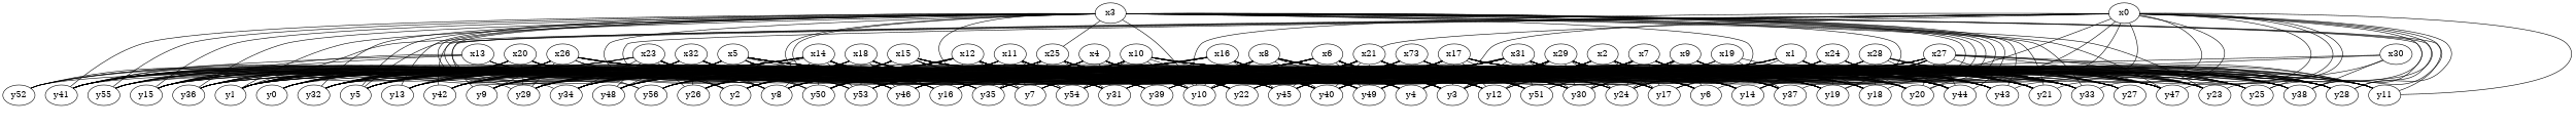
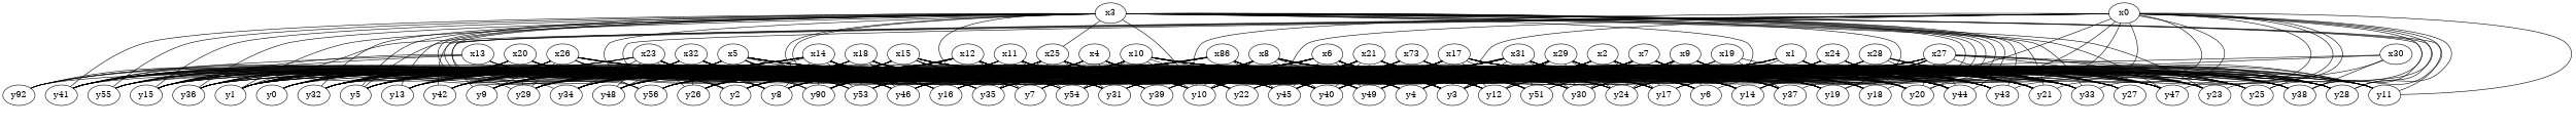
  strict graph {
    x20
    y1
    y56
    y20
    y49
    y16
    y45
    y0
    y13
    y2
    y5
    y15
    y36
    y31
    y17
    y29
-   y52
-   y50
+   y52 [label=y92]
+   y50 [label=y90]
    x6
    y25
    y4
    y32
    y12
    y7
    y53
    y21
    y51
    y27
    y34
    y37
    y24
    y38
    y3
    y33
    y35
    y11
    y44
    y8
    y43
    x18
    y30
    y54
    y41
    y40
    y28
    y46
    y48
    y42
    y39
    x14
    y26
    y10
    y19
    y22
    y9
    y14
    y55
    y47
    x28
    y18
    x0
    y23
    x30
    x32
    x26
    x31
    y6
-   x16
+   x16 [label=x86]
    x15
    x3
    x25
    x10
    x27
    x21
    x8
    x4
    x1
    x5
    x19
    x23
    x9
    x12
    x24
    x29
    x7
    n86 [label=x73]
    x17
    x13
    x11
    x2
    x20 -- y1
    x20 -- y56
    x20 -- y20
    x20 -- y49
    x20 -- y16
    x20 -- y45
    x20 -- y0
    x20 -- y13
    x20 -- y2
    x20 -- y5
    x20 -- y15
    x20 -- y36
    x20 -- y31
    x20 -- y17
    x20 -- y29
    x20 -- y52
    x20 -- y50
    x6 -- y1
    x6 -- y56
    x6 -- y49
    x6 -- y16
    x6 -- y45
    x6 -- y2
    x6 -- y36
    x6 -- y31
    x6 -- y29
    x6 -- y50
    x6 -- y25
    x6 -- y4
    x6 -- y32
    x6 -- y12
    x6 -- y7
    x6 -- y53
    x6 -- y21
    x6 -- y51
    x6 -- y27
    x6 -- y34
    x6 -- y37
    x6 -- y24
    x6 -- y38
    x6 -- y3
    x6 -- y33
    x6 -- y35
    x6 -- y11
    x6 -- y44
    x6 -- y8
    x6 -- y43
    x18 -- y1
    x18 -- y56
    x18 -- y20
    x18 -- y16
    x18 -- y13
    x18 -- y15
    x18 -- y17
    x18 -- y29
    x18 -- y25
    x18 -- y4
    x18 -- y32
    x18 -- y53
    x18 -- y21
    x18 -- y34
    x18 -- y33
    x18 -- y35
    x18 -- y44
    x18 -- y30
    x18 -- y54
    x18 -- y41
    x18 -- y40
    x18 -- y28
    x18 -- y46
    x18 -- y48
    x18 -- y42
    x18 -- y39
    x14 -- y1
    x14 -- y49
    x14 -- y45
    x14 -- y0
    x14 -- y13
    x14 -- y5
    x14 -- y15
    x14 -- y36
    x14 -- y31
    x14 -- y52
    x14 -- y50
    x14 -- y25
    x14 -- y4
    x14 -- y32
    x14 -- y7
    x14 -- y53
    x14 -- y21
    x14 -- y34
    x14 -- y24
    x14 -- y38
    x14 -- y3
    x14 -- y35
    x14 -- y44
    x14 -- y8
    x14 -- y43
    x14 -- y30
    x14 -- y54
    x14 -- y41
    x14 -- y40
    x14 -- y46
    x14 -- y26
    x14 -- y10
    x14 -- y19
    x14 -- y22
    x14 -- y9
    x14 -- y14
    x14 -- y55
    x14 -- y47
    x28 -- y49
    x28 -- y16
    x28 -- y15
    x28 -- y4
    x28 -- y12
    x28 -- y21
    x28 -- y27
    x28 -- y11
    x28 -- y44
    x28 -- y8
    x28 -- y28
    x28 -- y48
    x28 -- y18
    x0 -- y1
    x0 -- y20
-   x0 -- x21
+   x0 -- y45
    x0 -- y5
    x0 -- y17
    x0 -- y25
    x0 -- y4
    x0 -- y21
    x0 -- y37
    x0 -- y38
    x0 -- y33
    x0 -- y11
    x0 -- y8
    x0 -- y43
    x0 -- y28
    x0 -- y42
    x0 -- y10
    x0 -- y19
    x0 -- y9
    x0 -- y14
    x0 -- y47
    x0 -- y23
    x30 -- y31
    x30 -- y25
    x30 -- y38
    x30 -- y14
    x32 -- y49
    x32 -- y13
    x32 -- y5
    x32 -- y36
    x32 -- y31
    x32 -- y29
    x32 -- y32
    x32 -- y12
    x32 -- y7
    x32 -- y53
    x32 -- y24
    x32 -- y35
    x32 -- y44
    x32 -- y8
    x32 -- y43
    x32 -- y41
    x32 -- y40
    x32 -- y46
    x32 -- y48
    x32 -- y42
    x32 -- y26
    x32 -- y10
    x32 -- y9
    x32 -- y55
    x32 -- y47
    x32 -- y23
    x26 -- y1
    x26 -- y20
    x26 -- y16
    x26 -- y0
    x26 -- y2
    x26 -- y15
    x26 -- y36
    x26 -- y29
    x26 -- y32
    x26 -- y3
    x26 -- y33
    x26 -- y35
    x26 -- y8
    x26 -- y54
    x26 -- y41
    x26 -- y40
    x26 -- y46
    x26 -- y42
-   x26 -- y39
+   x26 -- y56
    x26 -- y9
    x26 -- y14
    x31 -- y1
    x31 -- y49
    x31 -- y16
    x31 -- y36
    x31 -- y31
    x31 -- y17
    x31 -- y32
    x31 -- y21
    x31 -- y51
    x31 -- y37
    x31 -- y3
    x31 -- y33
    x31 -- y44
    x31 -- y8
    x31 -- y30
    x31 -- y40
    x31 -- y28
    x31 -- y39
    x31 -- y26
    x31 -- y10
    x31 -- y19
    x31 -- y9
    x31 -- y47
    x31 -- y18
    x31 -- y6
    x16 -- y1
    x16 -- y45
    x16 -- y2
    x16 -- y5
    x16 -- y36
    x16 -- y29
    x16 -- y50
    x16 -- y25
    x16 -- y12
    x16 -- y7
    x16 -- y53
    x16 -- y37
    x16 -- y38
    x16 -- y3
    x16 -- y35
    x16 -- y11
    x16 -- y43
    x16 -- y30
    x16 -- y40
    x16 -- y46
    x16 -- y48
    x16 -- y42
    x16 -- y10
    x16 -- y19
    x16 -- y18
    x16 -- y6
    x15 -- y20
    x15 -- y45
    x15 -- y0
    x15 -- y2
    x15 -- y15
    x15 -- y31
    x15 -- y29
    x15 -- y50
    x15 -- y4
    x15 -- y12
    x15 -- y7
    x15 -- y51
    x15 -- y34
    x15 -- y24
    x15 -- y38
    x15 -- y3
    x15 -- y33
    x15 -- y8
    x15 -- y30
    x15 -- y54
    x15 -- y41
    x15 -- y42
    x15 -- y26
    x15 -- y10
    x15 -- y9
    x15 -- y6
    x3 -- y1
    x3 -- y56
    x3 -- y20
    x3 -- y16
    x3 -- y13
    x3 -- y5
    x3 -- y15
    x3 -- y36
    x3 -- y31
    x3 -- y17
    x3 -- y29
    x3 -- y32
    x3 -- y21
    x3 -- y34
    x3 -- y24
    x3 -- y38
    x3 -- y33
    x3 -- y35
    x3 -- y11
    x3 -- y44
    x3 -- y8
    x3 -- y43
    x3 -- y30
    x3 -- y41
    x3 -- y28
    x3 -- y10
    x3 -- y14
    x3 -- y55
    x3 -- y47
    x3 -- y18
    x3 -- y23
    x3 -- x25
    x25 -- y56
    x25 -- y20
    x25 -- y45
    x25 -- y0
    x25 -- y2
    x25 -- y5
    x25 -- y15
    x25 -- y31
    x25 -- y29
    x25 -- y4
    x25 -- y12
    x25 -- y7
    x25 -- y21
    x25 -- y51
    x25 -- y27
    x25 -- y24
    x25 -- y3
    x25 -- y33
    x25 -- y35
    x25 -- y8
    x25 -- y30
    x25 -- y41
    x25 -- y48
    x25 -- y26
    x25 -- y22
    x25 -- y14
    x25 -- y55
    x25 -- y18
    x25 -- y23
    x25 -- y6
    x10 -- y1
    x10 -- y45
    x10 -- y13
    x10 -- y2
    x10 -- y5
    x10 -- y36
    x10 -- y17
    x10 -- y29
    x10 -- y50
    x10 -- y25
    x10 -- y32
    x10 -- y12
    x10 -- y53
    x10 -- y21
    x10 -- y27
    x10 -- y34
    x10 -- y37
    x10 -- y24
    x10 -- y3
    x10 -- y33
    x10 -- y35
    x10 -- y11
    x10 -- y44
    x10 -- y8
    x10 -- y43
    x10 -- y54
    x10 -- y41
    x10 -- y28
    x10 -- y46
    x10 -- y42
    x10 -- y39
    x10 -- y26
    x10 -- y10
    x10 -- y19
    x10 -- y22
    x10 -- y9
    x10 -- y14
    x10 -- y18
    x27 -- y56
    x27 -- y20
    x27 -- y45
    x27 -- y17
    x27 -- y50
    x27 -- y4
    x27 -- y21
    x27 -- y34
    x27 -- y24
    x27 -- y38
    x27 -- y3
    x27 -- y35
    x27 -- y44
    x27 -- y30
    x27 -- y40
    x27 -- y28
    x27 -- y19
    x27 -- y47
    x27 -- y23
    x27 -- y6
    x21 -- y56
    x21 -- y20
    x21 -- y49
    x21 -- y16
    x21 -- y45
    x21 -- y0
    x21 -- y5
    x21 -- y17
    x21 -- y32
    x21 -- y12
    x21 -- y7
    x21 -- y51
    x21 -- y38
    x21 -- y3
    x21 -- y33
    x21 -- y11
    x21 -- y8
    x21 -- y43
    x21 -- y30
    x21 -- y54
    x21 -- y41
    x21 -- y40
    x21 -- y46
    x21 -- y42
    x21 -- y39
    x21 -- y26
    x21 -- y10
    x21 -- y19
    x21 -- y22
    x21 -- y14
    x21 -- y55
    x21 -- y47
    x21 -- y18
    x21 -- y23
    x21 -- y6
    x8 -- y1
    x8 -- y56
    x8 -- y49
    x8 -- y13
    x8 -- y2
    x8 -- y5
    x8 -- y17
    x8 -- y29
    x8 -- y52
    x8 -- y50
    x8 -- y7
    x8 -- y21
    x8 -- y51
    x8 -- y34
    x8 -- y37
    x8 -- y38
    x8 -- y3
    x8 -- y33
    x8 -- y35
    x8 -- y11
    x8 -- y44
    x8 -- y43
    x8 -- y54
    x8 -- y41
    x8 -- y40
    x8 -- y28
    x8 -- y48
    x8 -- y26
    x8 -- y10
    x8 -- y19
    x8 -- y9
    x8 -- y14
    x8 -- y18
    x8 -- y23
    x4 -- y56
    x4 -- y49
    x4 -- y16
    x4 -- y15
    x4 -- y36
    x4 -- y31
    x4 -- y17
    x4 -- y50
    x4 -- y32
    x4 -- y53
    x4 -- y37
    x4 -- y24
    x4 -- y38
    x4 -- y3
    x4 -- y11
    x4 -- y44
    x4 -- y41
    x4 -- y40
    x4 -- y48
    x4 -- y22
    x4 -- y9
    x4 -- y14
    x4 -- y47
    x4 -- y6
    x1 -- y20
    x1 -- y2
    x1 -- y31
    x1 -- y25
    x1 -- y51
    x1 -- y24
    x1 -- y33
    x1 -- y44
    x1 -- y28
    x1 -- y46
    x1 -- y42
    x1 -- y39
    x1 -- y55
    x1 -- y47
    x1 -- y18
    x5 -- y1
    x5 -- y20
    x5 -- y49
    x5 -- y16
    x5 -- y45
    x5 -- y0
    x5 -- y5
    x5 -- y15
    x5 -- y17
    x5 -- y29
    x5 -- y50
    x5 -- y32
    x5 -- y12
    x5 -- y53
    x5 -- y51
    x5 -- y34
    x5 -- y35
    x5 -- y30
    x5 -- y41
    x5 -- y40
    x5 -- y46
    x5 -- y48
    x5 -- y42
    x5 -- y10
    x5 -- y19
    x5 -- y22
    x5 -- y9
    x5 -- y23
    x19 -- y49
    x19 -- y21
    x19 -- y37
    x19 -- y35
    x19 -- y30
    x23 -- y1
    x23 -- y2
    x23 -- y50
    x23 -- y32
    x23 -- y53
    x23 -- y34
    x23 -- y37
    x23 -- y24
    x23 -- y8
    x23 -- y41
    x23 -- y46
    x23 -- y48
    x23 -- y39
    x23 -- y26
    x23 -- y19
    x23 -- y22
    x23 -- y55
    x23 -- y6
    x9 -- y1
    x9 -- y16
    x9 -- y13
    x9 -- y5
    x9 -- y15
    x9 -- y29
    x9 -- y25
    x9 -- y12
    x9 -- y53
    x9 -- y51
    x9 -- y27
    x9 -- y37
    x9 -- y24
    x9 -- y38
    x9 -- y3
    x9 -- y33
    x9 -- y44
    x9 -- y43
    x9 -- y30
    x9 -- y40
    x9 -- y10
    x9 -- y47
    x9 -- y23
    x9 -- y6
    x12 -- y1
    x12 -- y56
    x12 -- y49
    x12 -- y16
    x12 -- y0
    x12 -- y2
    x12 -- y5
    x12 -- y15
    x12 -- y31
    x12 -- y17
    x12 -- y50
    x12 -- y4
    x12 -- y32
    x12 -- y7
    x12 -- y21
    x12 -- y51
    x12 -- y27
    x12 -- y34
    x12 -- y37
    x12 -- y3
    x12 -- y44
    x12 -- y43
    x12 -- y30
    x12 -- y41
    x12 -- y28
    x12 -- y48
    x12 -- y42
    x12 -- y39
    x12 -- y26
    x12 -- y10
    x12 -- y19
    x12 -- y9
    x12 -- y14
    x12 -- y55
    x12 -- y47
    x12 -- y18
    x24 -- y20
    x24 -- y49
    x24 -- y45
    x24 -- y29
    x24 -- y24
    x24 -- y33
    x24 -- y11
    x24 -- y44
    x24 -- y43
    x24 -- y54
    x24 -- y46
    x24 -- y19
    x24 -- y22
    x24 -- y14
    x29 -- y1
    x29 -- y20
    x29 -- y49
    x29 -- y16
    x29 -- y45
    x29 -- y13
    x29 -- y5
    x29 -- y15
    x29 -- y36
    x29 -- y50
    x29 -- y4
    x29 -- y12
    x29 -- y7
    x29 -- y53
    x29 -- y21
    x29 -- y27
    x29 -- y34
    x29 -- y37
    x29 -- y24
    x29 -- y3
    x29 -- y33
    x29 -- y35
    x29 -- y11
    x29 -- y44
    x29 -- y8
    x29 -- y43
    x29 -- y30
    x29 -- y40
    x29 -- y46
    x29 -- y10
    x29 -- y19
    x29 -- y22
    x29 -- y14
    x29 -- y47
    x29 -- y18
    x29 -- y23
    x29 -- y6
    x7 -- y56
    x7 -- y20
    x7 -- y49
    x7 -- y0
    x7 -- y2
    x7 -- y31
    x7 -- y17
    x7 -- y29
    x7 -- y25
    x7 -- y4
    x7 -- y32
    x7 -- y12
    x7 -- y27
    x7 -- y24
    x7 -- y38
    x7 -- y3
    x7 -- y33
    x7 -- y35
    x7 -- y11
    x7 -- y44
    x7 -- y8
    x7 -- y43
    x7 -- y30
    x7 -- y54
    x7 -- y40
    x7 -- y28
    x7 -- y46
    x7 -- y39
    x7 -- y10
    x7 -- y19
    x7 -- y22
    x7 -- y9
    x7 -- y14
    x7 -- y47
    x7 -- y23
    n86 -- y20
    n86 -- y45
    n86 -- y0
    n86 -- y17
    n86 -- y50
    n86 -- y53
    n86 -- y21
    n86 -- y51
    n86 -- y8
    n86 -- y30
    n86 -- y40
    n86 -- y46
    n86 -- y10
    n86 -- y19
    n86 -- y14
    n86 -- y55
    n86 -- y47
    n86 -- y6
    x17 -- y1
    x17 -- y20
    x17 -- y49
    x17 -- y45
    x17 -- y13
    x17 -- y2
    x17 -- y5
    x17 -- y31
    x17 -- y52
    x17 -- y50
    x17 -- y25
    x17 -- y12
    x17 -- y53
    x17 -- y51
    x17 -- y34
    x17 -- y37
    x17 -- y38
    x17 -- y3
    x17 -- y33
    x17 -- y35
    x17 -- y44
    x17 -- y43
    x17 -- y54
    x17 -- y40
    x17 -- y28
    x17 -- y46
    x17 -- y39
    x17 -- y26
    x17 -- y19
    x17 -- y47
    x17 -- y23
    x13 -- y2
    x13 -- y15
    x13 -- y52
    x13 -- y53
    x13 -- y46
    x13 -- y10
    x13 -- y55
    x11 -- y1
    x11 -- y56
    x11 -- y49
    x11 -- y45
    x11 -- y0
    x11 -- y2
    x11 -- y15
    x11 -- y31
    x11 -- y17
    x11 -- y29
    x11 -- y50
    x11 -- y4
    x11 -- y7
    x11 -- y34
    x11 -- y24
    x11 -- y3
    x11 -- y35
    x11 -- y44
    x11 -- y30
    x11 -- y54
    x11 -- y41
    x11 -- y40
    x11 -- y28
    x11 -- y39
    x11 -- y10
    x11 -- y22
    x11 -- y14
    x11 -- y47
    x11 -- y18
    x2 -- y20
    x2 -- y2
    x2 -- y17
    x2 -- y32
    x2 -- y7
    x2 -- y53
    x2 -- y27
    x2 -- y38
    x2 -- y3
    x2 -- y33
    x2 -- y44
    x2 -- y43
    x2 -- y40
    x2 -- y28
    x2 -- y48
    x2 -- y42
    x2 -- y10
    x2 -- y19
    x2 -- y22
    x2 -- y9
    x2 -- y6
  }
